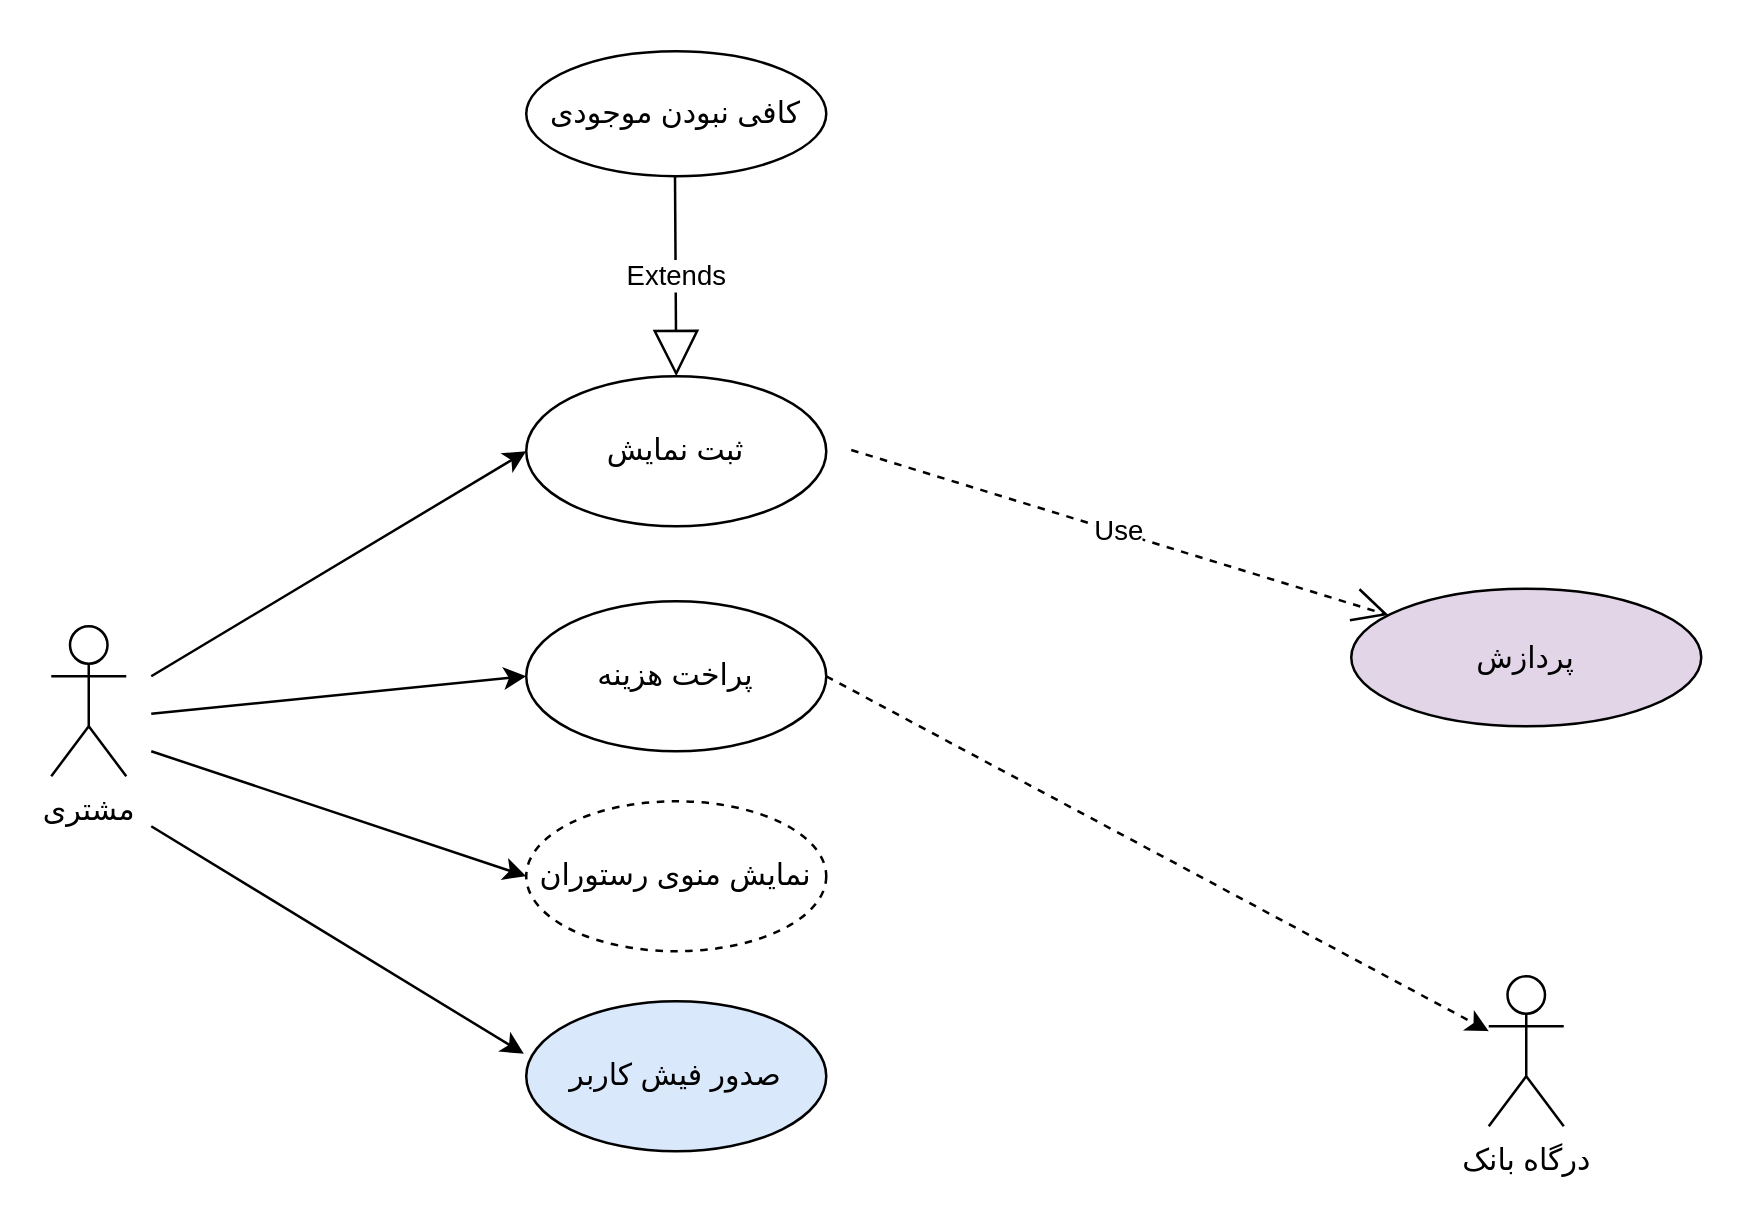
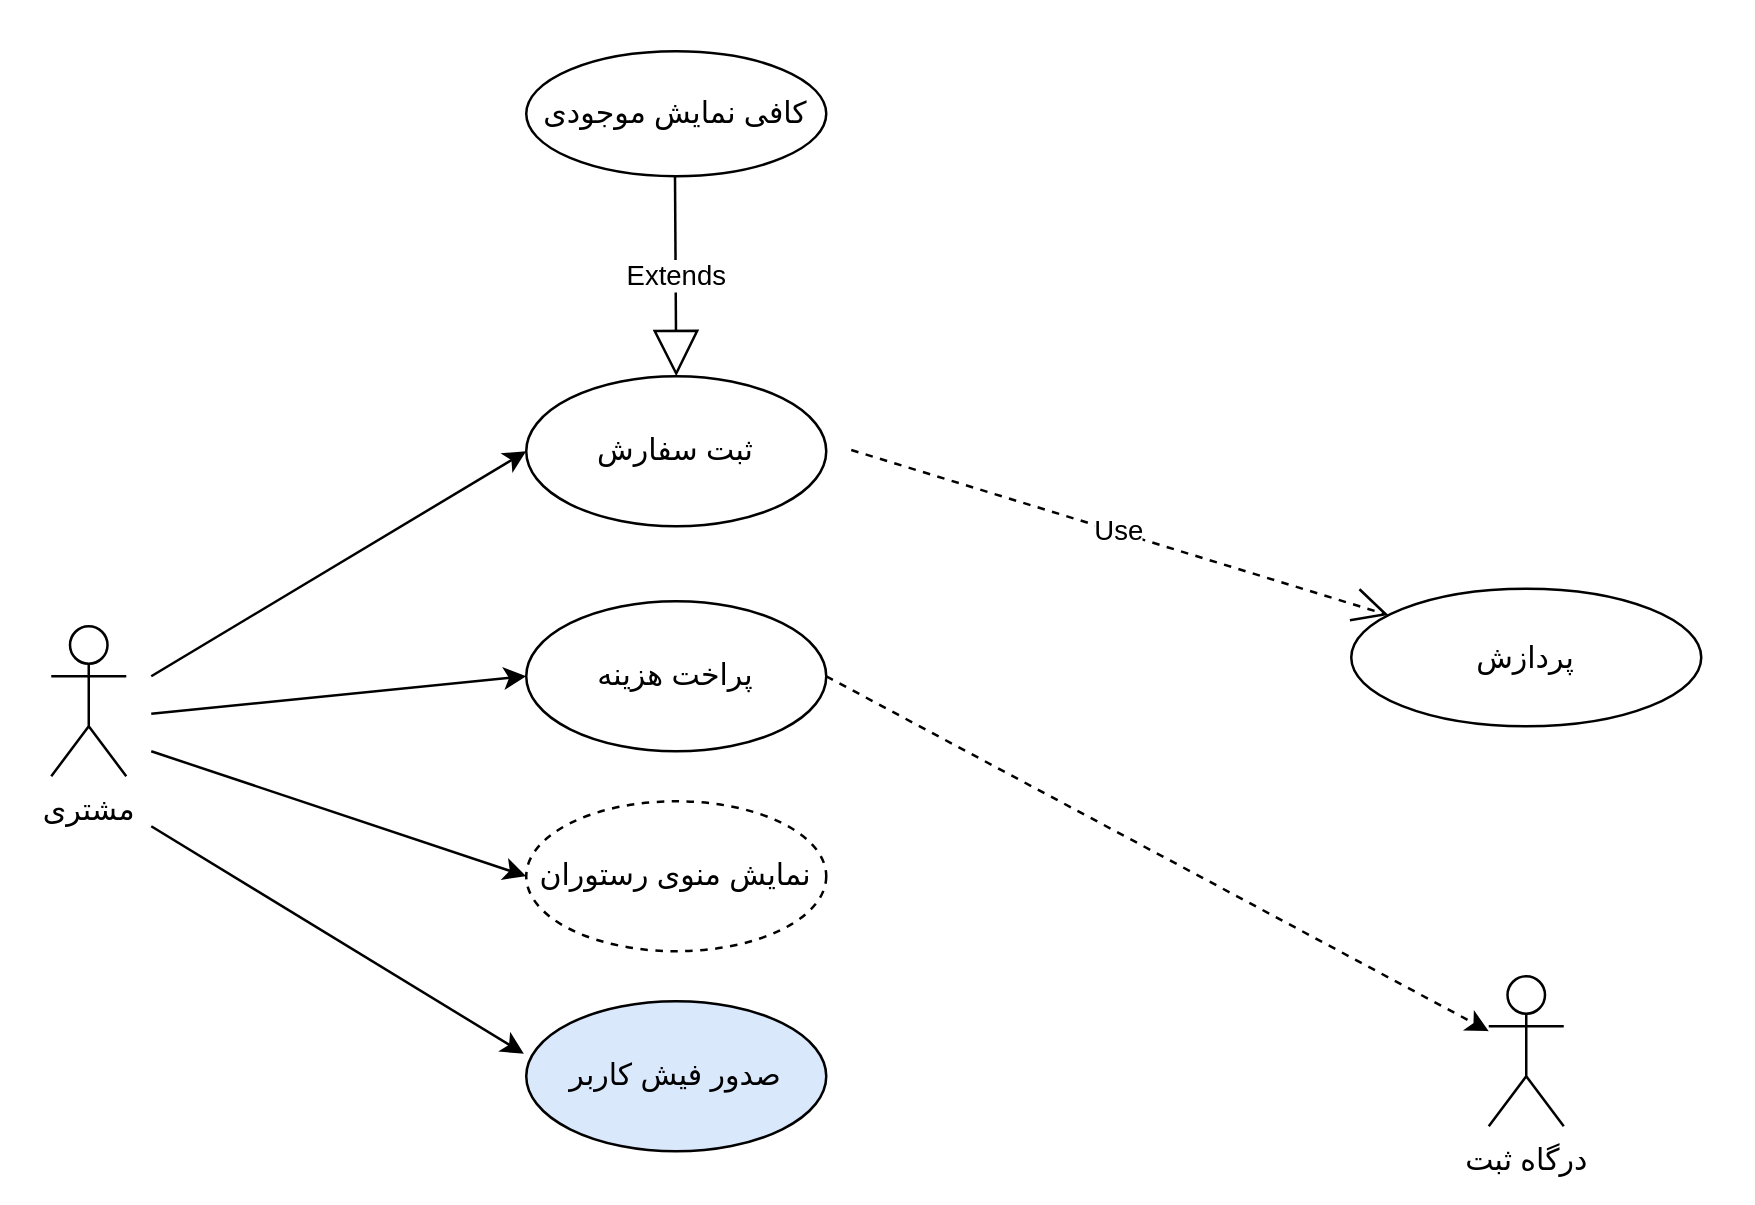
  <mxCell id="0" />
  <mxCell id="1" parent="0" />
  <mxCell id="2" value="مشتری" style="shape=umlActor;verticalLabelPosition=bottom;verticalAlign=top;html=1;outlineConnect=0;" parent="1" vertex="1"><mxGeometry x="20" y="250" width="30" height="60" as="geometry" /></mxCell>
  <mxCell id="3" value="" style="endArrow=classic;html=1;entryX=0;entryY=0.5;entryDx=0;entryDy=0;" parent="1" target="4" edge="1"><mxGeometry width="50" height="50" relative="1" as="geometry"><mxPoint x="60" y="270" as="sourcePoint" /><mxPoint x="210" y="190" as="targetPoint" /></mxGeometry></mxCell>
- <mxCell id="4" value="ثبت نمایش" style="ellipse;whiteSpace=wrap;html=1;" parent="1" vertex="1"><mxGeometry x="210" y="150" width="120" height="60" as="geometry" /></mxCell>
+ <mxCell id="4" value="ثبت سفارش" style="ellipse;whiteSpace=wrap;html=1;" parent="1" vertex="1"><mxGeometry x="210" y="150" width="120" height="60" as="geometry" /></mxCell>
  <mxCell id="5" value="" style="endArrow=classic;html=1;entryX=0;entryY=0.5;entryDx=0;entryDy=0;" parent="1" target="6" edge="1"><mxGeometry width="50" height="50" relative="1" as="geometry"><mxPoint x="60" y="285" as="sourcePoint" /><mxPoint x="200" y="275" as="targetPoint" /></mxGeometry></mxCell>
  <mxCell id="6" value="پراخت هزینه" style="ellipse;whiteSpace=wrap;html=1;" parent="1" vertex="1"><mxGeometry x="210" y="240" width="120" height="60" as="geometry" /></mxCell>
- <mxCell id="7" value="درگاه بانک" style="shape=umlActor;verticalLabelPosition=bottom;verticalAlign=top;html=1;outlineConnect=0;" parent="1" vertex="1"><mxGeometry x="595" y="390" width="30" height="60" as="geometry" /></mxCell>
+ <mxCell id="7" value="درگاه ثبت" style="shape=umlActor;verticalLabelPosition=bottom;verticalAlign=top;html=1;outlineConnect=0;" parent="1" vertex="1"><mxGeometry x="595" y="390" width="30" height="60" as="geometry" /></mxCell>
  <mxCell id="8" value="" style="endArrow=classic;html=1;exitX=1;exitY=0.5;exitDx=0;exitDy=0;dashed=1;" parent="1" source="6" target="7" edge="1"><mxGeometry width="50" height="50" relative="1" as="geometry"><mxPoint x="370" y="300" as="sourcePoint" /><mxPoint x="420" y="250" as="targetPoint" /></mxGeometry></mxCell>
  <mxCell id="9" value="" style="endArrow=classic;html=1;entryX=0;entryY=0.5;entryDx=0;entryDy=0;" parent="1" target="10" edge="1"><mxGeometry width="50" height="50" relative="1" as="geometry"><mxPoint x="60" y="300" as="sourcePoint" /><mxPoint x="200" y="350" as="targetPoint" /></mxGeometry></mxCell>
  <mxCell id="10" value="نمایش منوی رستوران" style="ellipse;whiteSpace=wrap;html=1;dashed=1;" parent="1" vertex="1"><mxGeometry x="210" y="320" width="120" height="60" as="geometry" /></mxCell>
- <mxCell id="11" value="کافی نبودن موجودی" style="ellipse;whiteSpace=wrap;html=1;" parent="1" vertex="1"><mxGeometry x="210" y="20" width="120" height="50" as="geometry" /></mxCell>
- <mxCell id="12" value="پردازش" style="ellipse;whiteSpace=wrap;html=1;fillColor=#e1d5e7;" parent="1" vertex="1"><mxGeometry x="540" y="235" width="140" height="55" as="geometry" /></mxCell>
+ <mxCell id="11" value="کافی نمایش موجودی" style="ellipse;whiteSpace=wrap;html=1;" parent="1" vertex="1"><mxGeometry x="210" y="20" width="120" height="50" as="geometry" /></mxCell>
+ <mxCell id="12" value="پردازش" style="ellipse;whiteSpace=wrap;html=1;" parent="1" vertex="1"><mxGeometry x="540" y="235" width="140" height="55" as="geometry" /></mxCell>
  <mxCell id="13" value="Extends" style="endArrow=block;endSize=16;endFill=0;html=1;entryX=0.5;entryY=0;entryDx=0;entryDy=0;" parent="1" target="4" edge="1"><mxGeometry width="160" relative="1" as="geometry"><mxPoint x="269.5" y="70" as="sourcePoint" /><mxPoint x="269.5" y="100" as="targetPoint" /><Array as="points" /></mxGeometry></mxCell>
  <mxCell id="14" value="Use" style="endArrow=open;endSize=12;dashed=1;html=1;" parent="1" target="12" edge="1"><mxGeometry width="160" relative="1" as="geometry"><mxPoint x="340" y="179.5" as="sourcePoint" /><mxPoint x="500" y="179.5" as="targetPoint" /></mxGeometry></mxCell>
  <mxCell id="15" value="" style="endArrow=classic;html=1;entryX=-0.008;entryY=0.35;entryDx=0;entryDy=0;entryPerimeter=0;" edge="1" parent="1" target="16"><mxGeometry width="50" height="50" relative="1" as="geometry"><mxPoint x="60" y="330" as="sourcePoint" /><mxPoint x="200" y="430" as="targetPoint" /></mxGeometry></mxCell>
  <mxCell id="16" value="صدور فیش کاربر" style="ellipse;whiteSpace=wrap;html=1;fillColor=#dae8fc;" vertex="1" parent="1"><mxGeometry x="210" y="400" width="120" height="60" as="geometry" /></mxCell>
